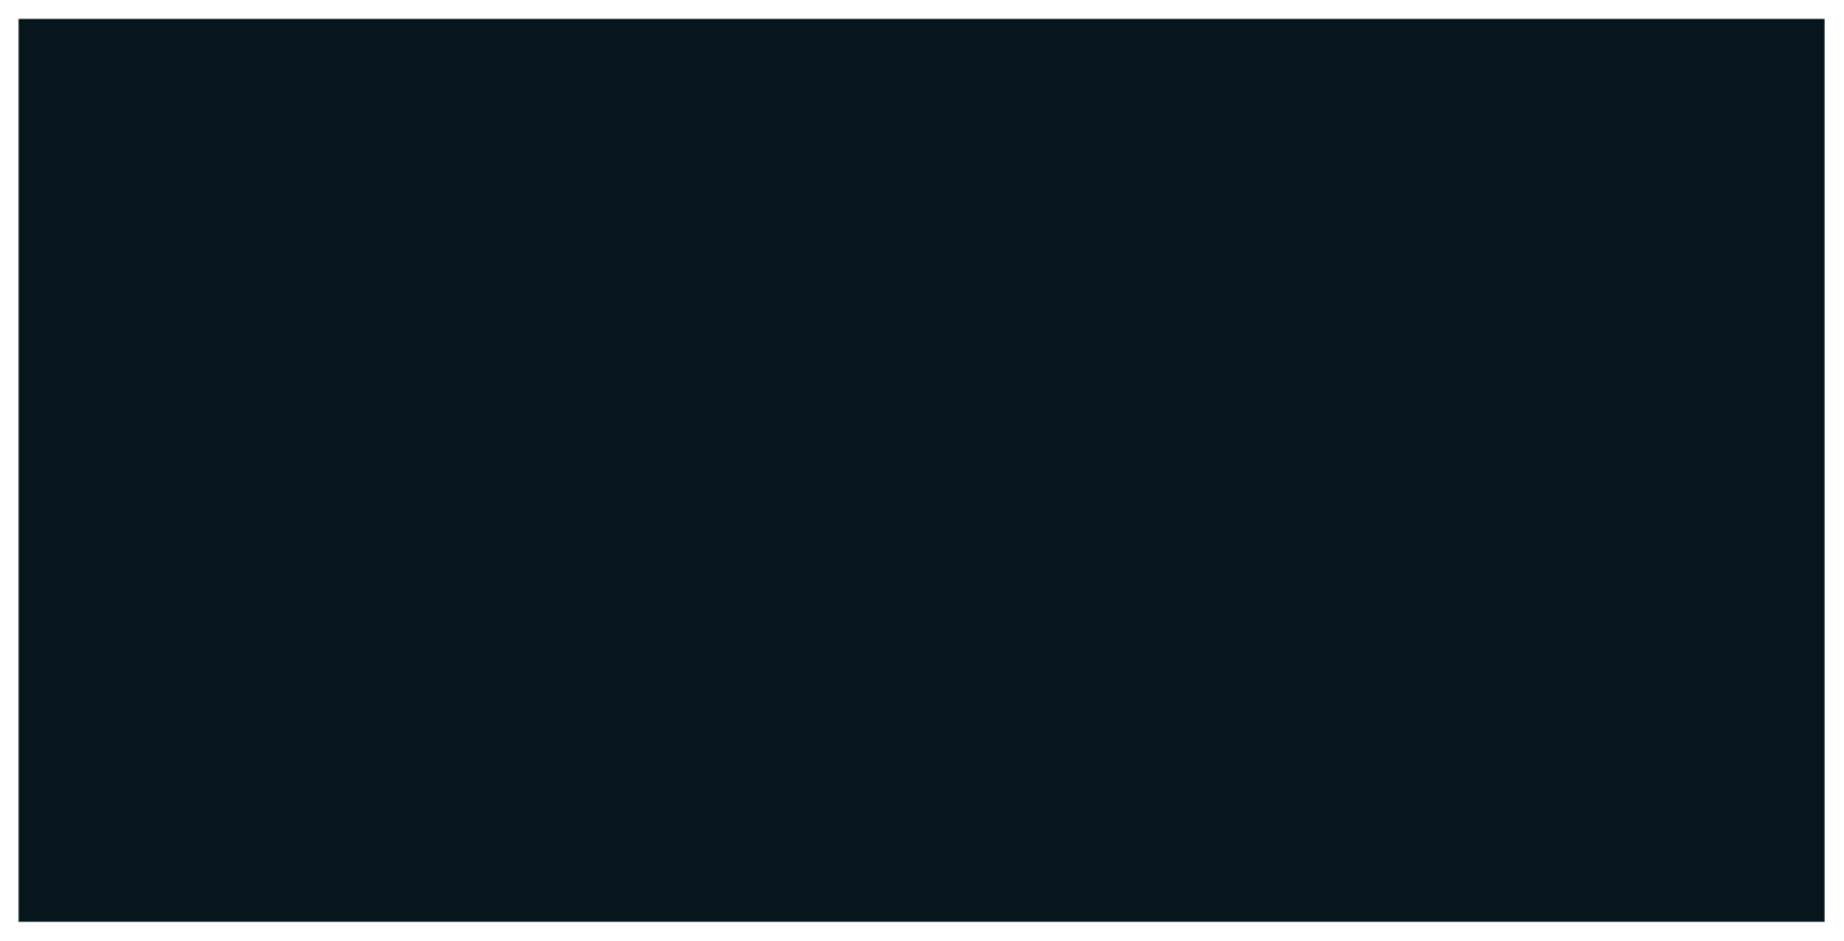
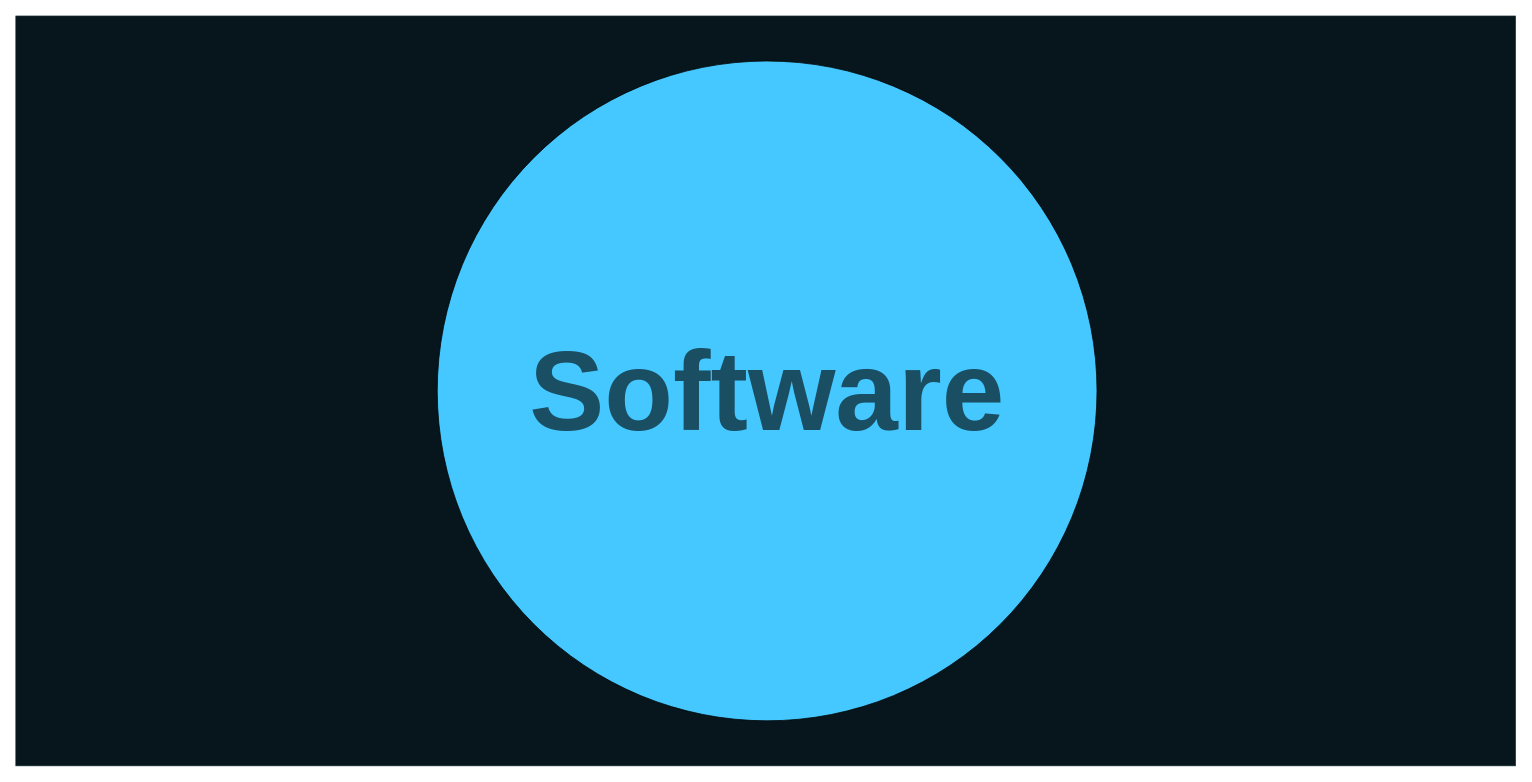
  <mxCell id="0" />
  <mxCell id="1" parent="0" />
  <mxCell id="2" value="" style="rounded=0;whiteSpace=wrap;html=1;fillColor=#07161C;fontSize=60;fontColor=#267696;strokeColor=#0C242E;labelBackgroundColor=#ffffff;" parent="1" vertex="1"><mxGeometry x="20" y="20.88" width="2000" height="1000" as="geometry" /></mxCell>
+ <mxCell id="3" value="Software" style="ellipse;whiteSpace=wrap;html=1;aspect=fixed;fillColor=#45C8FF;fontSize=150;labelPosition=center;verticalLabelPosition=middle;align=center;verticalAlign=middle;fontColor=#194E63;fontStyle=1" parent="1" vertex="1"><mxGeometry x="582" y="80.88" width="880" height="880" as="geometry" /></mxCell>
